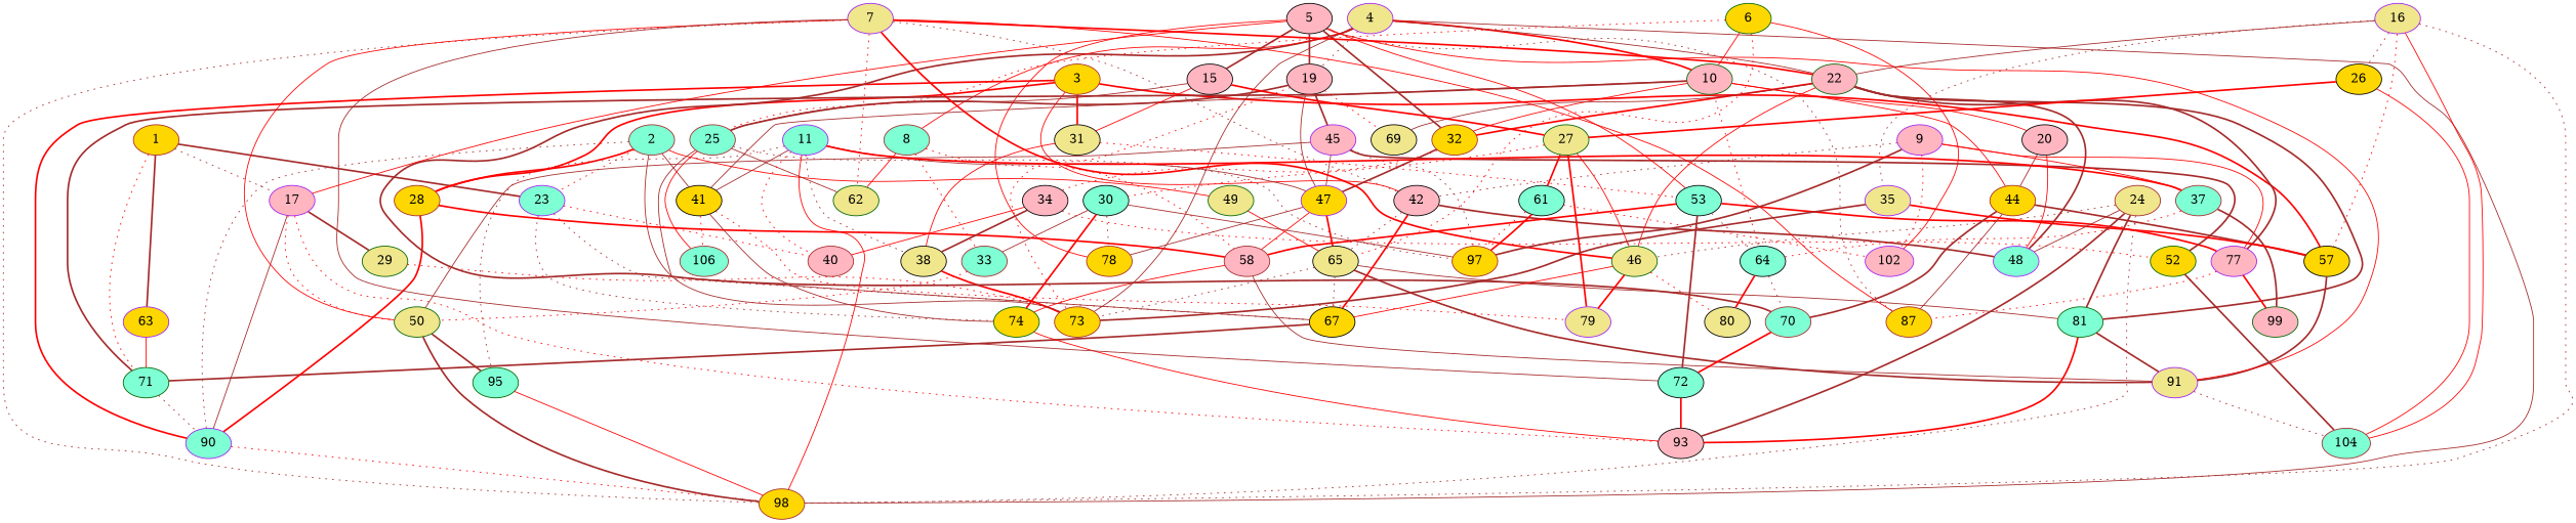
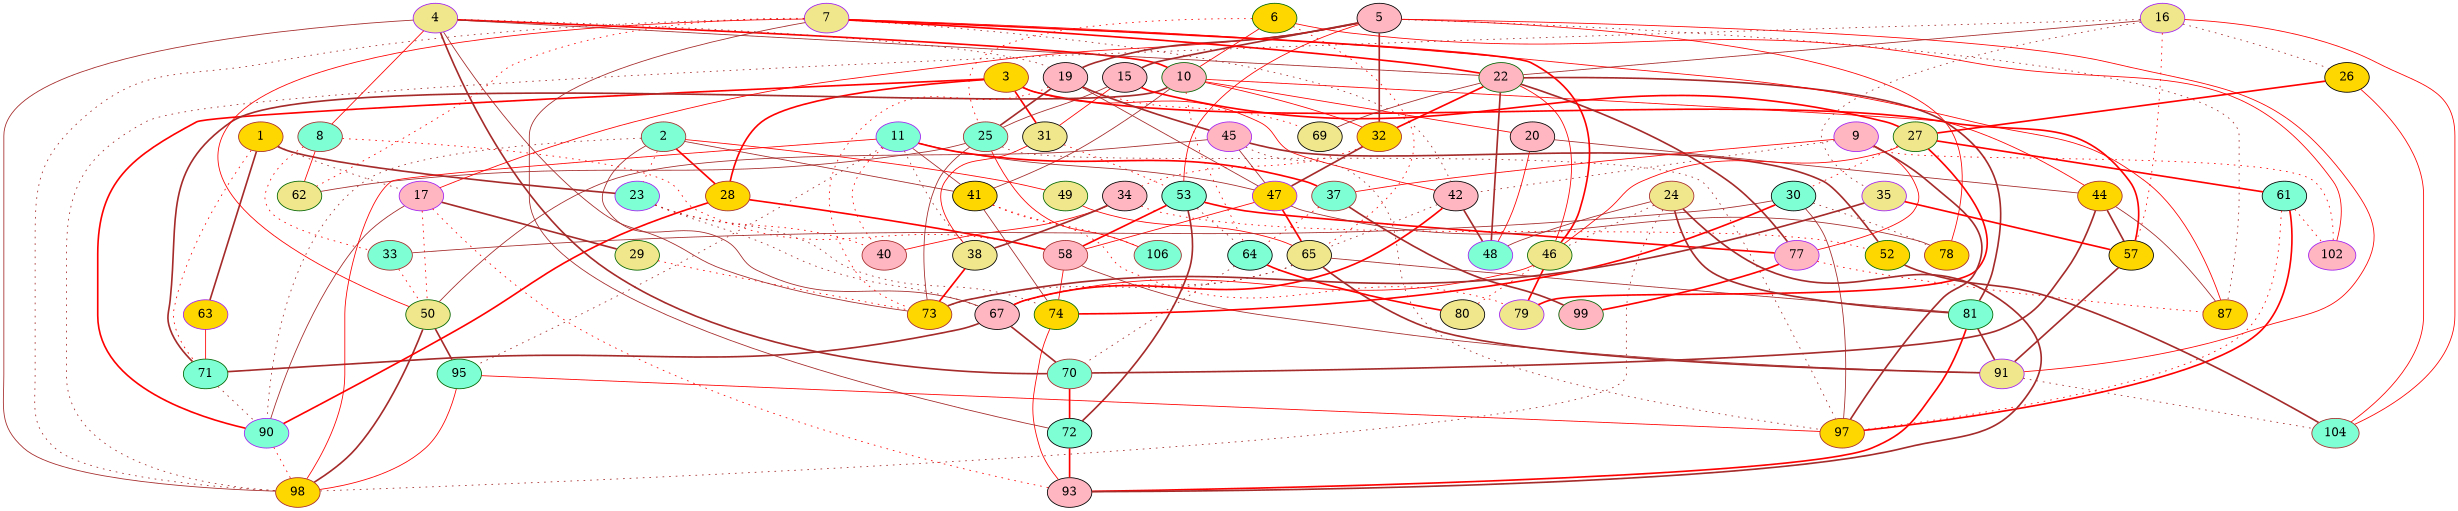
  graph {
    node [color=brown fillcolor=aquamarine style=filled]
    edge [color=red style=bold]
    1 [fillcolor=gold]
    17 [color=purple fillcolor=lightpink]
    23 [color=purple]
    63 [color=purple fillcolor=gold]
    71 [color=darkgreen]
    90 [color=purple super="+108"]
    50 [color=darkgreen fillcolor=khaki super="+59"]
    29 [color=darkgreen fillcolor=khaki]
    93 [color=black fillcolor=lightpink]
-   67 [color=black fillcolor=gold]
+   67 [color=black fillcolor=lightpink]
    40 [fillcolor=lightpink]
    74 [color=darkgreen fillcolor=gold super="+88"]
    2 [super="+18"]
    28 [fillcolor=gold]
    41 [color=black fillcolor=gold super="+101"]
    49 [color=darkgreen fillcolor=khaki]
    58 [fillcolor=lightpink]
    106
    79 [color=purple fillcolor=khaki]
    65 [color=black fillcolor=khaki super="+84"]
    70 [super="+92"]
    98 [fillcolor=gold super="+103"]
    3 [fillcolor=gold super="+14"]
    31 [color=black fillcolor=khaki super="+43"]
    42 [color=black fillcolor=lightpink super="+56"]
    57 [color=black fillcolor=gold]
    53 [color=black super="+94"]
    38 [color=black fillcolor=khaki super="+60"]
    48 [color=purple]
    91 [color=purple fillcolor=khaki super="+96"]
    4 [color=purple fillcolor=khaki super="+85"]
    8
    10 [color=darkgreen fillcolor=lightpink super="+86"]
    19 [color=black fillcolor=lightpink super="+107"]
    22 [color=darkgreen fillcolor=lightpink super="+39"]
    73 [fillcolor=gold super="+76"]
    62 [color=darkgreen fillcolor=khaki]
    33
    32 [fillcolor=gold super="+83"]
    20 [color=black fillcolor=lightpink]
    44 [fillcolor=gold]
    64 [color=black super="+82"]
    25 [super="+75"]
    47 [color=purple fillcolor=gold super="+100"]
    45 [color=purple fillcolor=lightpink super="+68"]
    69 [color=black fillcolor=khaki]
    46 [color=darkgreen fillcolor=khaki super="+66"]
    77 [color=purple fillcolor=lightpink]
    81 [color=darkgreen]
    72 [color=black]
    5 [color=black fillcolor=lightpink super="+55"]
    15 [color=black fillcolor=lightpink]
    78 [fillcolor=gold]
    87 [fillcolor=gold]
    27 [color=darkgreen fillcolor=khaki super="+54"]
    34 [color=black fillcolor=lightpink]
    104
    6 [color=darkgreen fillcolor=gold]
    102 [color=purple fillcolor=lightpink]
    97 [fillcolor=gold super="+105"]
    7 [color=purple fillcolor=khaki super="+13"]
    80 [color=black fillcolor=khaki]
    95 [color=darkgreen]
    9 [color=purple fillcolor=lightpink super="+36"]
    37
    99 [color=darkgreen fillcolor=lightpink]
    11 [color=purple super="+12"]
    30 [color=black]
    61 [color=black]
    16 [color=purple fillcolor=khaki super="+89"]
    26 [color=black fillcolor=gold]
    35 [color=purple fillcolor=khaki]
    52 [color=darkgreen fillcolor=gold]
    24 [fillcolor=khaki super="+51"]
    1 -- 17 [color=brown style=dotted]
    1 -- 23 [color=brown]
    1 -- 63 [color=brown]
    1 -- 71 [style=dotted]
    17 -- 90 [color=brown style=solid]
    17 -- 50 [style=dotted]
    17 -- 29 [color=brown]
    17 -- 93 [style=dotted]
    23 -- 67 [color=brown style=dotted]
    23 -- 40 [style=dotted]
    23 -- 74 [color=brown style=dotted]
    63 -- 71 [style=solid]
    71 -- 90 [color=brown style=dotted]
    90 -- 98 [style=dotted]
    50 -- 98 [color=brown]
    50 -- 95 [color=brown]
    29 -- 73 [style=dotted]
    67 -- 71 [color=brown]
+   67 -- 70 [color=brown]
    74 -- 93 [style=solid]
    2 -- 23 [style=dotted]
    2 -- 90 [color=brown style=dotted]
    2 -- 67 [color=brown style=solid]
    2 -- 28
    2 -- 41 [color=brown style=solid]
    2 -- 49 [style=solid]
    28 -- 90
    28 -- 58
    41 -- 74 [color=brown style=solid]
    41 -- 106 [style=dotted]
    41 -- 79 [style=dotted]
    49 -- 65 [style=solid]
    58 -- 74 [style=solid]
    58 -- 91 [color=brown style=solid]
    65 -- 67 [color=brown style=dotted]
    65 -- 91 [color=brown]
    65 -- 73 [color=brown style=dotted]
    65 -- 81 [color=brown style=solid]
    70 -- 72
    3 -- 90
    3 -- 28
    3 -- 31
    3 -- 42 [style=solid]
    3 -- 57
    31 -- 53 [style=dotted]
    31 -- 38 [style=solid]
    42 -- 67
    42 -- 65 [color=brown style=dotted]
    42 -- 48 [color=brown]
    57 -- 91 [color=brown]
    53 -- 58
    53 -- 64 [color=brown style=dotted]
    53 -- 77
    53 -- 72 [color=brown]
    38 -- 73
    91 -- 104 [color=brown style=dotted]
    4 -- 70 [color=brown]
    4 -- 98 [color=brown style=solid]
    4 -- 8 [style=solid]
    4 -- 10
    4 -- 19 [color=brown style=dotted]
    4 -- 22 [color=brown style=solid]
    4 -- 73 [color=brown style=solid]
    8 -- 58 [style=dotted]
    8 -- 62 [style=solid]
    8 -- 33 [style=dotted]
    10 -- 71 [color=brown]
    10 -- 41 [color=brown style=solid]
    10 -- 32 [style=solid]
    10 -- 20 [style=solid]
    10 -- 44 [style=solid]
    10 -- 64 [style=dotted]
    19 -- 73 [style=dotted]
    19 -- 25 [color=brown]
    19 -- 47 [color=brown style=solid]
    19 -- 45 [color=brown]
    19 -- 69 [style=dotted]
    22 -- 48 [color=brown]
    22 -- 32
    22 -- 69 [color=brown style=solid]
    22 -- 46 [style=solid]
    22 -- 77 [color=brown]
    22 -- 81 [color=brown]
    33 -- 50 [style=dotted]
    32 -- 47 [color=brown]
    32 -- 34 [style=dotted]
    20 -- 48 [style=solid]
    20 -- 44 [color=brown style=solid]
    44 -- 70 [color=brown]
    44 -- 57 [color=brown]
    44 -- 87 [color=brown style=solid]
    64 -- 70 [color=brown style=dotted]
    64 -- 80
    25 -- 106 [style=solid]
    25 -- 73 [color=brown style=solid]
    25 -- 62 [color=brown style=solid]
    25 -- 97 [color=brown style=dotted]
    47 -- 58 [style=solid]
    47 -- 65
    47 -- 78 [color=brown style=solid]
    45 -- 50 [color=brown style=solid]
    45 -- 47 [color=brown style=solid]
    45 -- 97 [color=brown style=dotted]
    45 -- 52 [color=brown]
    46 -- 67 [style=solid]
    46 -- 79
    46 -- 80 [style=dotted]
    77 -- 87 [style=dotted]
    77 -- 99
    81 -- 93
    81 -- 91 [color=brown]
    72 -- 93
    5 -- 17 [style=solid]
    5 -- 53 [style=solid]
    5 -- 91 [style=solid]
    5 -- 19 [color=brown]
    5 -- 32 [color=brown]
    5 -- 15 [color=brown]
    5 -- 78 [style=solid]
    5 -- 87 [color=brown style=dotted]
    15 -- 31 [style=solid]
    15 -- 25 [color=brown style=solid]
    15 -- 27
    27 -- 79
    27 -- 46 [style=solid]
    27 -- 30 [style=dotted]
    27 -- 61
    34 -- 40 [style=solid]
    34 -- 38 [color=brown]
    34 -- 52 [style=dotted]
    6 -- 65 [style=dotted]
    6 -- 10 [style=solid]
    6 -- 25 [style=dotted]
    6 -- 102 [style=solid]
    7 -- 50 [style=solid]
    7 -- 98 [color=brown style=dotted]
    7 -- 42 [color=brown style=dotted]
    7 -- 22
    7 -- 62 [style=dotted]
    7 -- 46
    7 -- 72 [color=brown style=solid]
    7 -- 87 [style=solid]
    95 -- 98 [style=solid]
+   95 -- 97 [style=solid]
    9 -- 42 [color=brown style=dotted]
    9 -- 77 [style=solid]
    9 -- 102 [style=dotted]
    9 -- 97 [color=brown]
    9 -- 37 [style=solid]
    37 -- 64 [style=dotted]
    37 -- 99 [color=brown]
    11 -- 40 [style=dotted]
    11 -- 41 [color=brown style=solid]
    11 -- 98 [style=solid]
    11 -- 38 [color=brown style=dotted]
    11 -- 47 [color=brown style=solid]
    11 -- 95 [color=brown style=dotted]
    11 -- 37
    30 -- 74
    30 -- 33 [color=brown style=solid]
    30 -- 78 [color=brown style=dotted]
    30 -- 97 [color=brown style=solid]
    61 -- 102 [style=dotted]
    61 -- 97 [style=dotted]
    61 -- 97
    16 -- 98 [color=brown style=dotted]
    16 -- 57 [style=dotted]
    16 -- 22 [color=brown style=solid]
    16 -- 104 [style=solid]
    16 -- 26 [color=brown style=dotted]
    16 -- 35 [color=brown style=dotted]
    26 -- 27
    26 -- 104 [style=solid]
    35 -- 57
    35 -- 73 [color=brown]
    52 -- 104 [color=brown]
    24 -- 93 [color=brown]
    24 -- 98 [color=brown style=dotted]
    24 -- 48 [color=brown style=solid]
    24 -- 46 [color=brown style=dotted]
    24 -- 81 [color=brown]
  }
